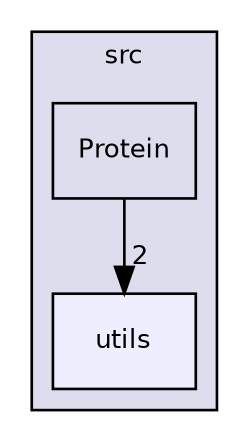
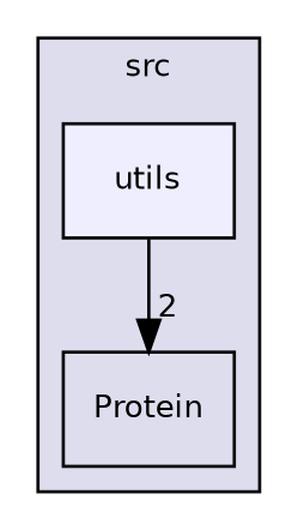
  digraph {
    compound=true
    node [fontname=Helvetica fontsize=10 shape=box]
    n1 [label=Protein]
    n2 [fillcolor="#eeeeff" label=utils pencolor=black style=filled]
    subgraph cluster_1 {
      bgcolor="#ddddee"
      fontname=Helvetica
      fontsize=10
      label=src
      pencolor=black
      n1
      n2
    }
-   n1 -> n2 [headlabel=2 labeldistance=1.5 labelfontname=Helvetica labelfontsize=10]
+   n2 -> n1 [headlabel=2 labeldistance=1.5 labelfontname=Helvetica labelfontsize=10]
  }
